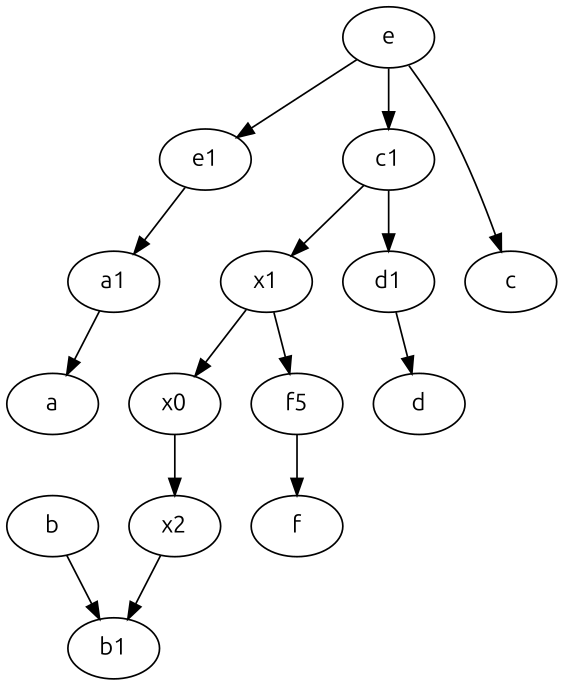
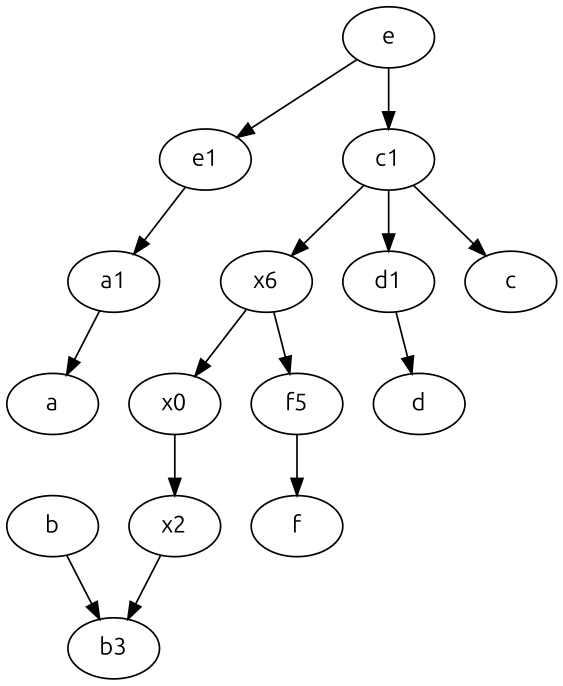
  digraph {
    fontname=Ubuntu
    node [fontname=Ubuntu]
    edge [fontname=Ubuntu]
    b
-   b1
+   b1 [label=b3]
    e
    e1
    c1
    a1
-   x1
+   x1 [label=x6]
    x0
    n9 [label=f5]
    x2
    f
    a
    d1
    c
    d
    b -> b1
    e -> e1
    e -> c1
    e1 -> a1
    c1 -> x1
    c1 -> d1
-   e -> c
+   c1 -> c
    a1 -> a
    x1 -> x0
    x1 -> n9
    x0 -> x2
    n9 -> f
    x2 -> b1
    d1 -> d
  }
